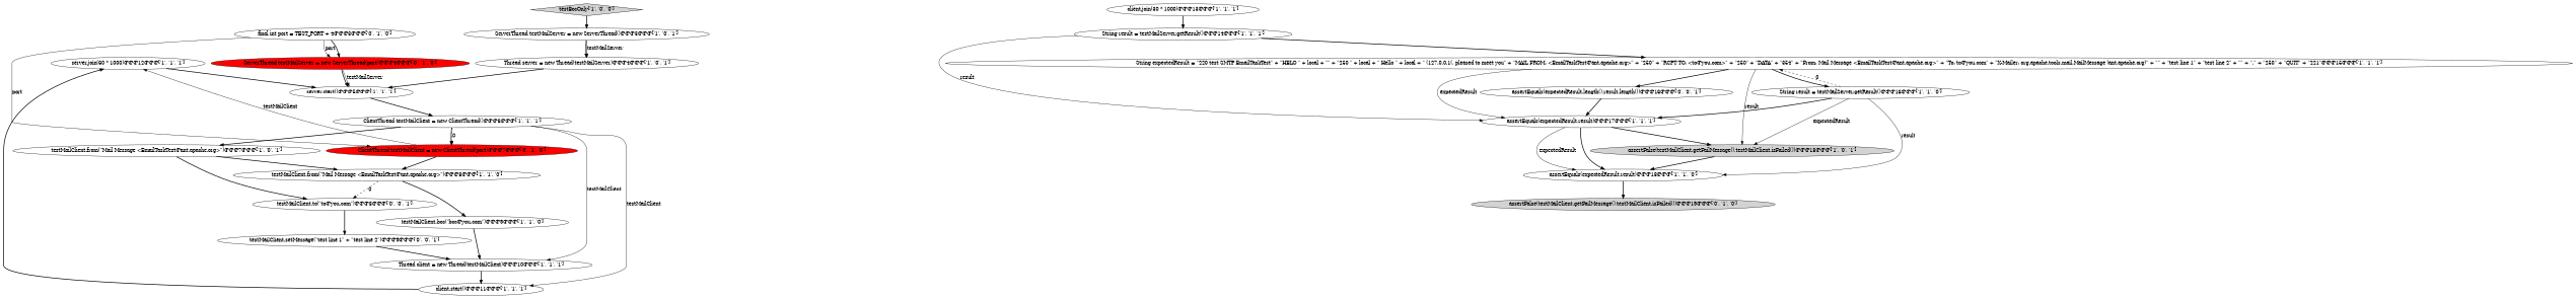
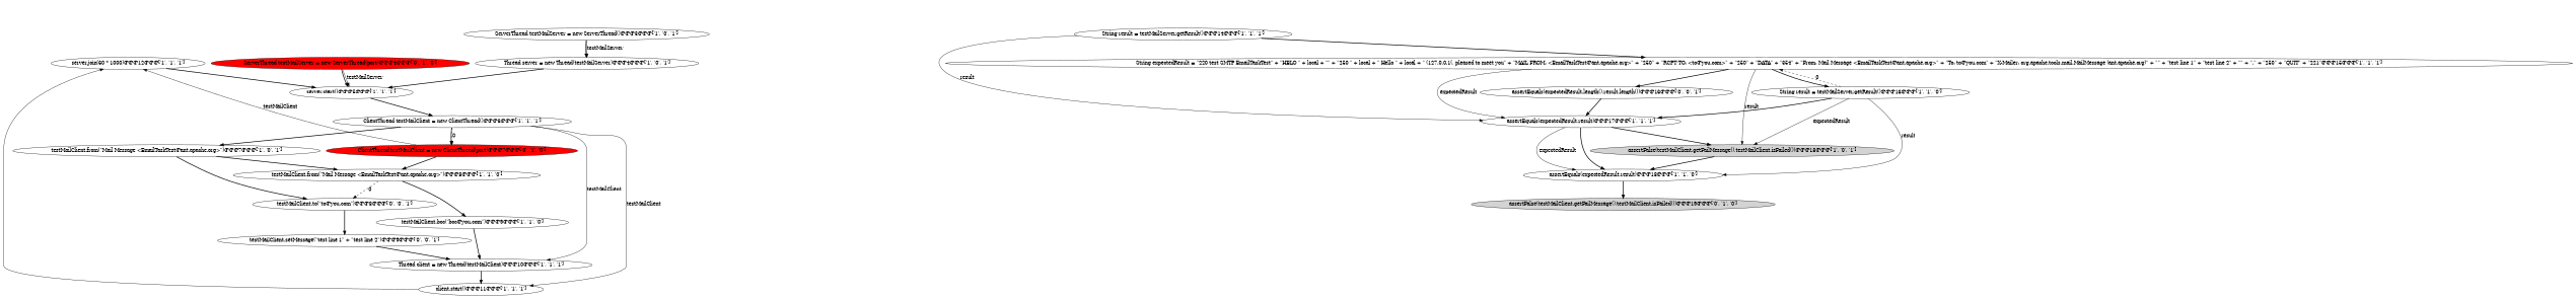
  digraph {
    node [fillcolor=white shape=ellipse style=filled]
    edge [style=bold]
    n1 [label="server.join(60 * 1000)@@@12@@@['1', '1', '1']"]
    n2 [label="server.start()@@@5@@@['1', '1', '1']"]
-   n3 [label="client.join(30 * 1000)@@@13@@@['1', '1', '1']"]
    n4 [label="String result = testMailServer.getResult()@@@14@@@['1', '1', '1']"]
    n5 [label="testMailClient.from(\"Mail Message <EmailTaskTest@ant.apache.org>\")@@@8@@@['1', '1', '0']"]
    n6 [label="testMailClient.to(\"to@you.com\")@@@8@@@['0', '0', '1']"]
    n7 [label="testMailClient.bcc(\"bcc@you.com\")@@@9@@@['1', '1', '0']"]
    n8 [label="testMailClient.setMessage(\"test line 1\" + \"test line 2\")@@@9@@@['0', '0', '1']"]
    n9 [label="Thread client = new Thread(testMailClient)@@@10@@@['1', '1', '1']"]
    n10 [fillcolor=red label="ServerThread testMailServer = new ServerThread(port)@@@4@@@['0', '1', '0']"]
    n11 [label="ClientThread testMailClient = new ClientThread()@@@6@@@['1', '1', '1']"]
    n12 [label="String result = testMailServer.getResult()@@@16@@@['1', '1', '0']"]
    n13 [label="assertEquals(expectedResult,result)@@@18@@@['1', '1', '0']"]
    n14 [label="assertEquals(expectedResult,result)@@@17@@@['1', '1', '1']"]
    n15 [label="String expectedResult = \"220 test SMTP EmailTaskTest\" + \"HELO \" + local + \"\" + \"250 \" + local + \" Hello \" + local + \" (127.0.0.1(, pleased to meet you\" + \"MAIL FROM: <EmailTaskTest@ant.apache.org>\" + \"250\" + \"RCPT TO: <to@you.com>\" + \"250\" + \"DATA\" + \"354\" + \"From: Mail Message <EmailTaskTest@ant.apache.org>\" + \"To: to@you.com\" + \"X-Mailer: org.apache.tools.mail.MailMessage (ant.apache.org)\" + \"\" + \"test line 1\" + \"test line 2\" + \"\" + \".\" + \"250\" + \"QUIT\" + \"221\"@@@15@@@['1', '1', '1']"]
    n16 [fillcolor=lightgray label="assertFalse(testMailClient.getFailMessage(),testMailClient.isFailed())@@@18@@@['1', '0', '1']"]
    n17 [fillcolor=lightgray label="assertFalse(testMailClient.getFailMessage(),testMailClient.isFailed())@@@19@@@['0', '1', '0']"]
    n18 [label="assertEquals(expectedResult.length(),result.length())@@@16@@@['0', '0', '1']"]
    n19 [label="Thread server = new Thread(testMailServer)@@@4@@@['1', '0', '1']"]
    n20 [label="ServerThread testMailServer = new ServerThread()@@@3@@@['1', '0', '1']"]
-   n21 [label="final int port = TEST_PORT + 4@@@3@@@['0', '1', '0']"]
    n22 [fillcolor=red label="ClientThread testMailClient = new ClientThread(port)@@@7@@@['0', '1', '0']"]
    n23 [label="client.start()@@@11@@@['1', '1', '1']"]
    n24 [label="testMailClient.from(\"Mail Message <EmailTaskTest@ant.apache.org>\")@@@7@@@['1', '0', '1']"]
-   n25 [fillcolor=lightgray label="testBccOnly['1', '0', '0']" shape=diamond]
    n1 -> n2
    n2 -> n11
-   n3 -> n4
    n4 -> n14 [label=result style=solid]
    n4 -> n15
    n5 -> n6 [label=0 style=dashed]
    n5 -> n7
    n6 -> n8
    n7 -> n9
    n8 -> n9
    n9 -> n23
    n10 -> n2
    n10 -> n2 [label=testMailServer style=solid]
    n11 -> n9 [label=testMailClient style=solid]
    n11 -> n22 [label=0 style=dashed]
    n11 -> n22
    n11 -> n23 [label=testMailClient style=solid]
    n11 -> n24
    n12 -> n13 [label=result style=solid]
    n12 -> n14
    n12 -> n15 [label=0 style=dashed]
    n12 -> n16 [label=expectedResult style=solid]
    n13 -> n17
    n14 -> n13 [label=expectedResult style=solid]
    n14 -> n13
    n14 -> n16
    n15 -> n12
    n15 -> n14 [label=expectedResult style=solid]
    n15 -> n16 [label=result style=solid]
    n15 -> n18
    n16 -> n13
    n18 -> n14
    n19 -> n2
    n20 -> n19 [label=testMailServer style=solid]
    n20 -> n19
-   n21 -> n10 [label=port style=solid]
-   n21 -> n10
-   n21 -> n22 [label=port style=solid]
    n22 -> n1 [label=testMailClient style=solid]
    n22 -> n5
-   n23 -> n1
+   n23 -> n1 [style=solid]
    n24 -> n5
    n24 -> n6
-   n25 -> n20
  }
